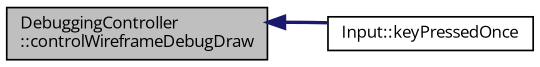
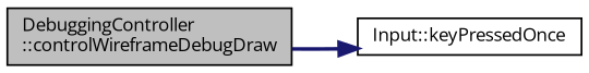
  digraph {
    rankdir=LR
    fontname="Open Sans"
    node [color=black fontname="Open Sans" fontsize=10 shape=record style=filled]
    n1 [fillcolor=grey75 fontcolor=black height=0.2 label="DebuggingController\l::controlWireframeDebugDraw" width=0.4]
    n2 [fillcolor=white height=0.2 label="Input::keyPressedOnce" width=0.4]
-   n2 -> n1 [color=midnightblue fontname="Open Sans" fontsize=10 labelfontname=Helvetica labelfontsize=10 style=bold]
+   n1 -> n2 [color=midnightblue fontname="Open Sans" fontsize=10 labelfontname=Helvetica labelfontsize=10 style=bold]
  }
